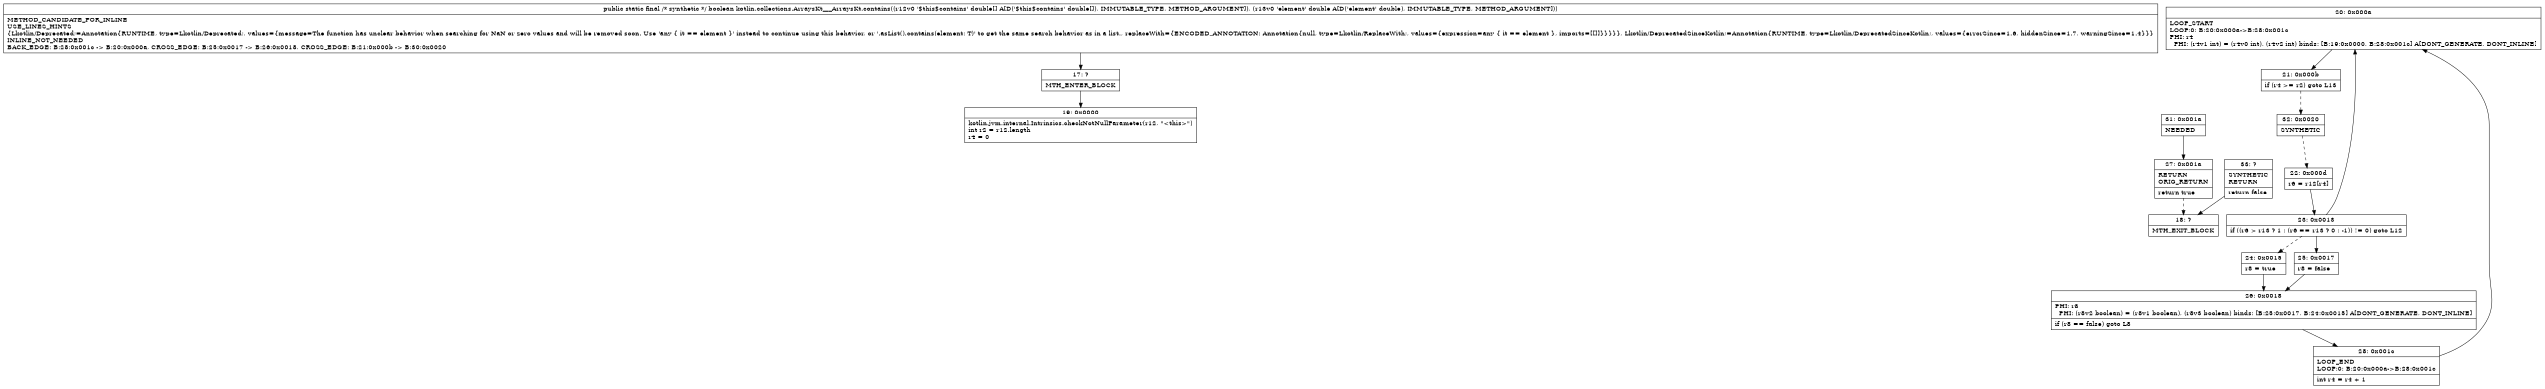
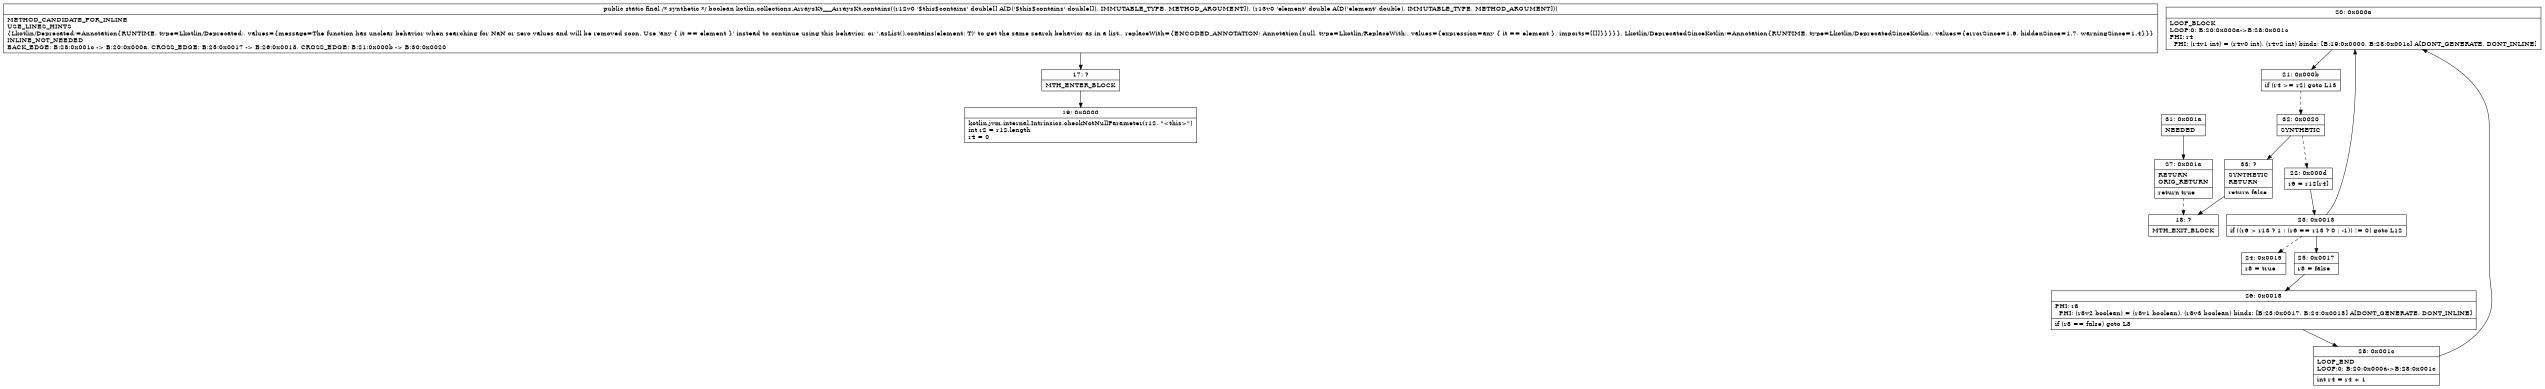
  digraph {
    node [shape=record]
    n1 [label="{17\:\ ?|MTH_ENTER_BLOCK\l}"]
    n2 [label="{19\:\ 0x0000|kotlin.jvm.internal.Intrinsics.checkNotNullParameter(r12, \"\<this\>\")\lint r2 = r12.length\lr4 = 0\l}"]
-   n3 [label="{20\:\ 0x000a|LOOP_START\lLOOP:0: B:20:0x000a\-\>B:28:0x001c\lPHI: r4 \l  PHI: (r4v1 int) = (r4v0 int), (r4v2 int) binds: [B:19:0x0000, B:28:0x001c] A[DONT_GENERATE, DONT_INLINE]\l}"]
+   n3 [label="{20\:\ 0x000a|LOOP_BLOCK\lLOOP:0: B:20:0x000a\-\>B:28:0x001c\lPHI: r4 \l  PHI: (r4v1 int) = (r4v0 int), (r4v2 int) binds: [B:19:0x0000, B:28:0x001c] A[DONT_GENERATE, DONT_INLINE]\l}"]
    n4 [label="{21\:\ 0x000b|if (r4 \>= r2) goto L13\l}"]
    n5 [label="{32\:\ 0x0020|SYNTHETIC\l}"]
    n6 [label="{22\:\ 0x000d|r6 = r12[r4]\l}"]
    n7 [label="{23\:\ 0x0013|if ((r6 \> r13 ? 1 : (r6 == r13 ? 0 : \-1)) != 0) goto L12\l}"]
    n8 [label="{33\:\ ?|SYNTHETIC\lRETURN\l|return false\l}"]
    n9 [label="{24\:\ 0x0015|r8 = true\l}"]
    n10 [label="{25\:\ 0x0017|r8 = false\l}"]
    n11 [label="{26\:\ 0x0018|PHI: r8 \l  PHI: (r8v2 boolean) = (r8v1 boolean), (r8v3 boolean) binds: [B:25:0x0017, B:24:0x0015] A[DONT_GENERATE, DONT_INLINE]\l|if (r8 == false) goto L8\l}"]
    n12 [label="{28\:\ 0x001c|LOOP_END\lLOOP:0: B:20:0x000a\-\>B:28:0x001c\l|int r4 = r4 + 1\l}"]
    n13 [label="{31\:\ 0x001a|NEEDED\l}"]
    n14 [label="{27\:\ 0x001a|RETURN\lORIG_RETURN\l|return true\l}"]
    n15 [label="{18\:\ ?|MTH_EXIT_BLOCK\l}"]
    n16 [label="{public static final \/* synthetic *\/ boolean kotlin.collections.ArraysKt___ArraysKt.contains((r12v0 '$this$contains' double[] A[D('$this$contains' double[]), IMMUTABLE_TYPE, METHOD_ARGUMENT]), (r13v0 'element' double A[D('element' double), IMMUTABLE_TYPE, METHOD_ARGUMENT]))  | METHOD_CANDIDATE_FOR_INLINE\lUSE_LINES_HINTS\l\{Lkotlin\/Deprecated;=Annotation\{RUNTIME, type=Lkotlin\/Deprecated;, values=\{message=The function has unclear behavior when searching for NaN or zero values and will be removed soon. Use 'any \{ it == element \}' instead to continue using this behavior, or '.asList().contains(element: T)' to get the same search behavior as in a list., replaceWith=\{ENCODED_ANNOTATION: Annotation\{null, type=Lkotlin\/ReplaceWith;, values=\{expression=any \{ it == element \}, imports=[[]]\}\}\}\}\}, Lkotlin\/DeprecatedSinceKotlin;=Annotation\{RUNTIME, type=Lkotlin\/DeprecatedSinceKotlin;, values=\{errorSince=1.6, hiddenSince=1.7, warningSince=1.4\}\}\}\lINLINE_NOT_NEEDED\lBACK_EDGE: B:28:0x001c \-\> B:20:0x000a, CROSS_EDGE: B:25:0x0017 \-\> B:26:0x0018, CROSS_EDGE: B:21:0x000b \-\> B:30:0x0020\l}"]
    n1 -> n2
    n3 -> n4
    n4 -> n5 [style=dashed]
    n5 -> n6 [style=dashed]
+   n5 -> n8
    n6 -> n7
    n7 -> n3
    n7 -> n9 [style=dashed]
    n7 -> n10
    n8 -> n15
-   n9 -> n11
    n10 -> n11
    n11 -> n12
    n12 -> n3
    n13 -> n14
    n14 -> n15 [style=dashed]
    n16 -> n1
  }
